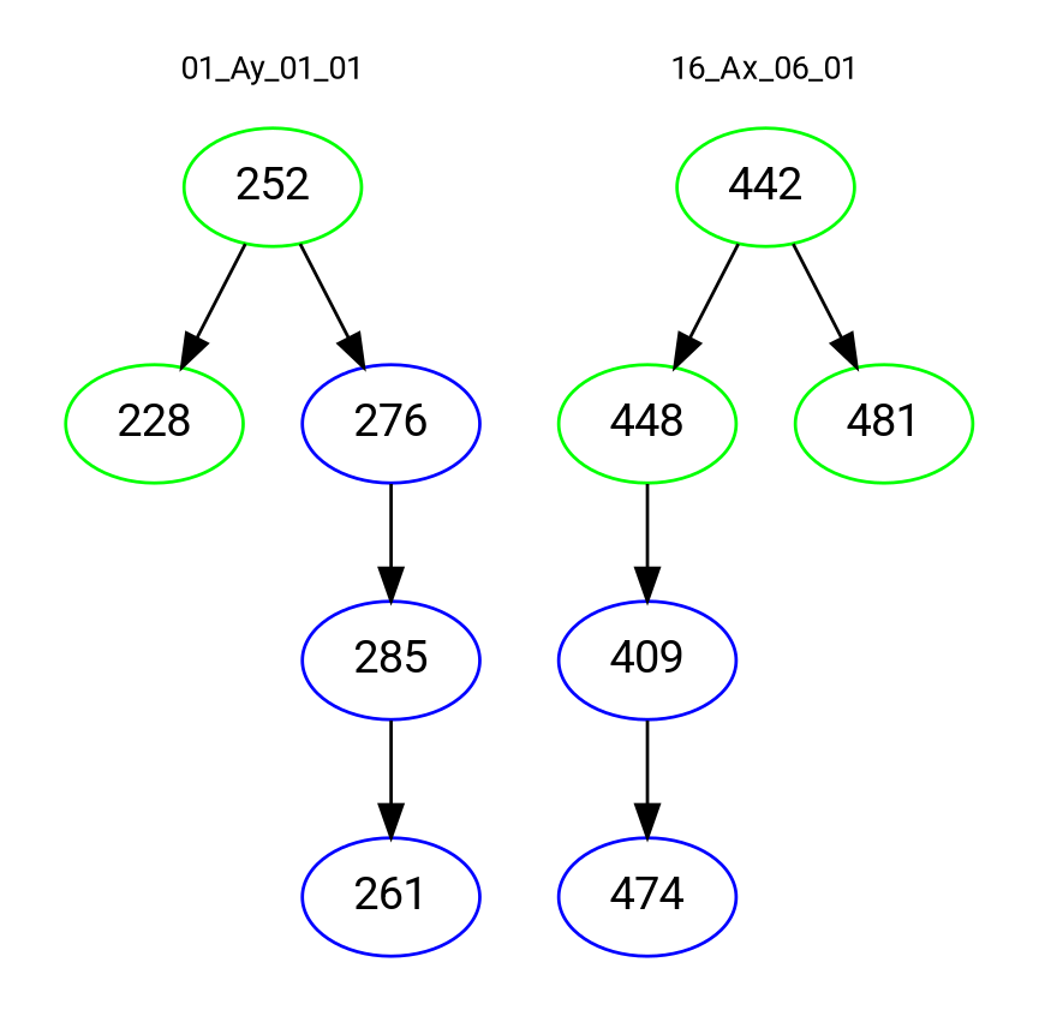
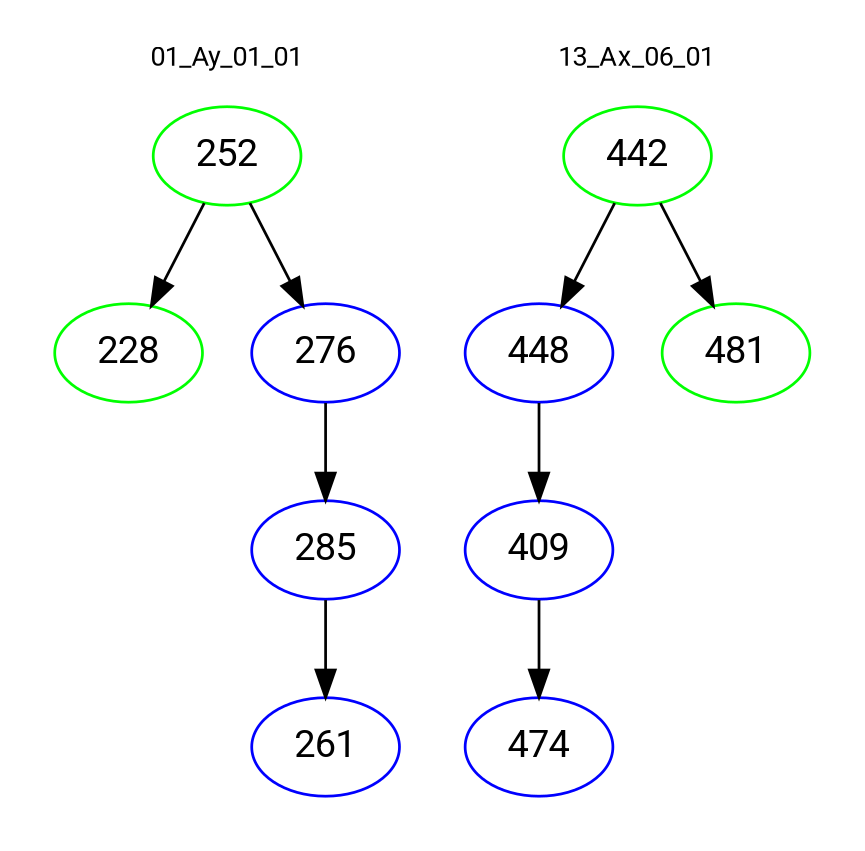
  digraph {
    fontname=Roboto
    node [color=blue fontname=Roboto]
    edge [color=black fontname=Roboto]
    n1 [color=green label=252]
    n2 [color=green label=228]
    n3 [label=276]
    n4 [label=285]
    n5 [label=261]
    n6 [color=green label=442]
-   n7 [color=green label=448]
+   n7 [label=448]
    n8 [color=green label=481]
    n9 [label=409]
    n10 [label=474]
    subgraph cluster_1 {
      color=white
      fontsize=10
      label="01_Ay_01_01"
      n1
      n2
      n3
      n4
      n5
    }
    subgraph cluster_2 {
      color=white
      fontsize=10
-     label="16_Ax_06_01"
+     label="13_Ax_06_01"
      n6
      n7
      n8
      n9
      n10
    }
    n1 -> n2
    n1 -> n3
    n3 -> n4
    n4 -> n5
    n6 -> n7
    n6 -> n8
    n7 -> n9
    n9 -> n10
  }
